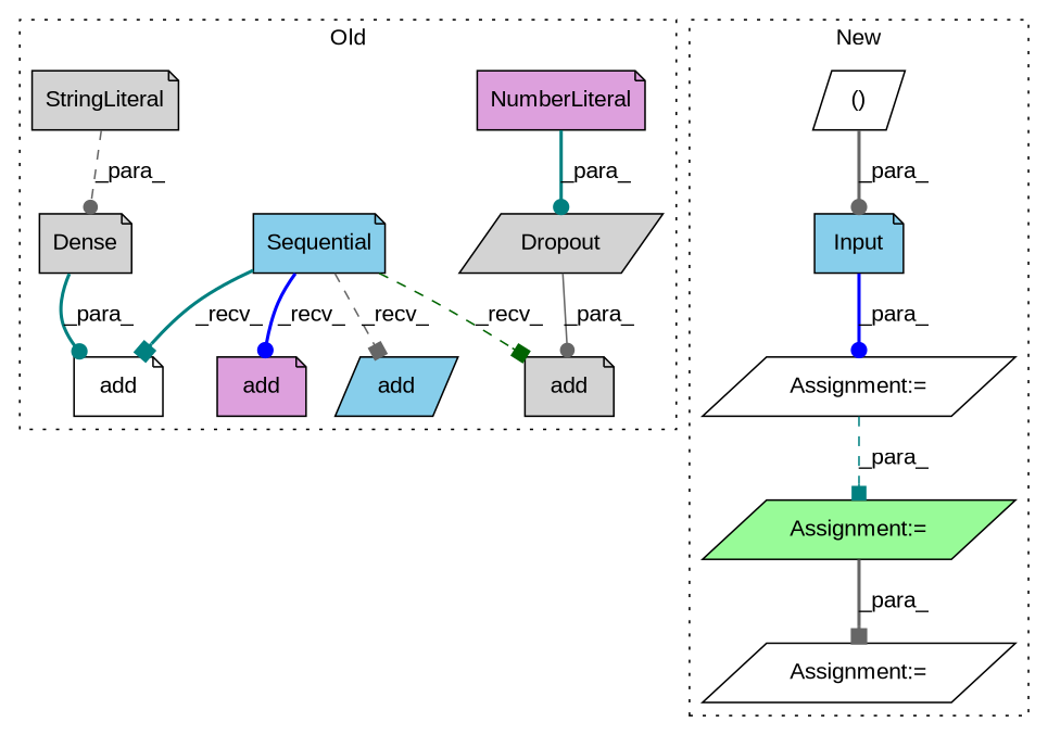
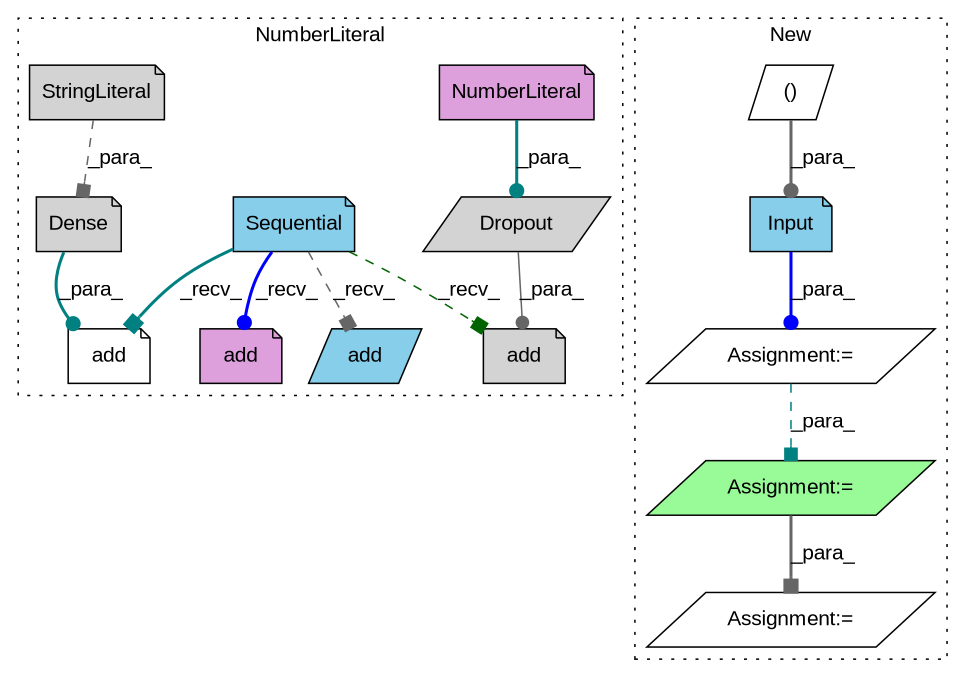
  digraph {
    fontname="Liberation Sans"
    node [a=32 fillcolor=lightgrey fontname="Liberation Sans" l="4,1" shape=note style=filled]
    edge [arrowhead=dot color=gray40 fontname="Liberation Sans" style=bold]
    n1 [l="8,1" label=Dropout s="640,651" shape=parallelogram]
    n2 [a=34 fillcolor=plum l=3 label=NumberLiteral s=648]
    n3 [label=add s="636,652"]
    n4 [fillcolor=skyblue l=12 label=Sequential s=538]
    n5 [fillcolor=white label=add s="822,847"]
    n6 [l="6,1" label=Dense s="826,846"]
    n7 [fillcolor=plum label=add s="724,751"]
    n8 [a=45 l=9 label=StringLiteral s=837]
    n9 [fillcolor=skyblue label=add s="765,781" shape=parallelogram]
    n10 [a=106 fillcolor=white l=19 label="()" s=751 shape=parallelogram]
    n11 [a=7 fillcolor=white l=1 label="Assignment:=" s=820 shape=parallelogram]
    n12 [a=7 fillcolor=palegreen l=1 label="Assignment:=" s=857 shape=parallelogram]
    n13 [a=7 fillcolor=white l=1 label="Assignment:=" s=981 shape=parallelogram]
    n14 [fillcolor=skyblue l="11,2" label=Input s="740,770"]
    subgraph cluster_1 {
-     label=Old
+     label=NumberLiteral
      style=dotted
      n1
      n2
      n3
      n4
      n5
      n6
      n7
      n8
      n9
    }
    subgraph cluster_2 {
      label=New
      style=dotted
      n10
      n11
      n12
      n13
      n14
    }
    n1 -> n3 [label=_para_ style=solid]
    n2 -> n1 [color=teal label=_para_]
    n4 -> n3 [arrowhead=box color=darkgreen label=_recv_ style=dashed]
    n4 -> n5 [arrowhead=box color=teal label=_recv_]
    n4 -> n7 [color=blue label=_recv_]
    n4 -> n9 [arrowhead=box label=_recv_ style=dashed]
    n6 -> n5 [color=teal label=_para_]
-   n8 -> n6 [label=_para_ style=dashed]
+   n8 -> n6 [arrowhead=box label=_para_ style=dashed]
    n10 -> n14 [label=_para_]
    n11 -> n12 [arrowhead=box color=teal label=_para_ style=dashed]
    n12 -> n13 [arrowhead=box label=_para_]
    n14 -> n11 [color=blue label=_para_]
  }
